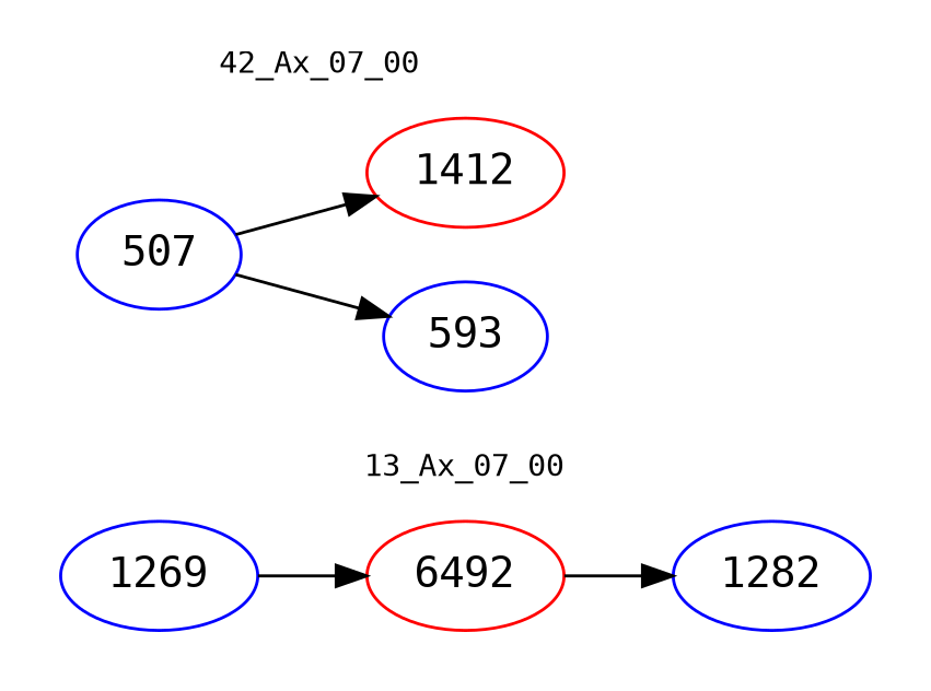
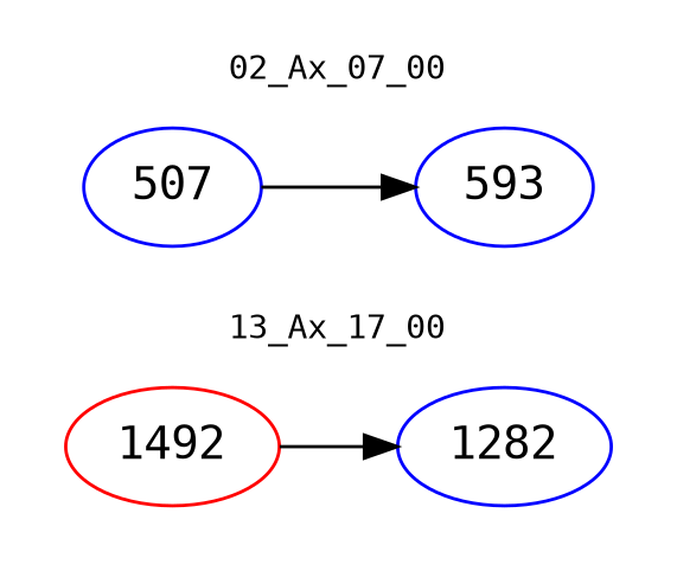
  digraph {
    fontname="DejaVu Sans Mono"
    rankdir=LR
    node [color=blue fontname="DejaVu Sans Mono"]
    edge [color=black fontname="DejaVu Sans Mono"]
-   n1 [label=1269]
    n2 [label=1282]
-   n3 [color=red label=6492]
+   n3 [color=red label=1492]
    n4 [label=507]
    n5 [label=593]
-   n6 [color=red label=1412]
    subgraph cluster_1 {
      color=white
      fontsize=10
-     label="13_Ax_07_00"
-     n1
+     label="13_Ax_17_00"
      n2
      n3
    }
    subgraph cluster_2 {
      color=white
      fontsize=10
-     label="42_Ax_07_00"
+     label="02_Ax_07_00"
      n4
      n5
-     n6
    }
-   n1 -> n3
    n3 -> n2
    n4 -> n5
-   n4 -> n6
  }
